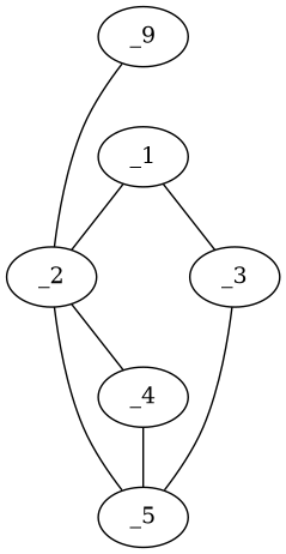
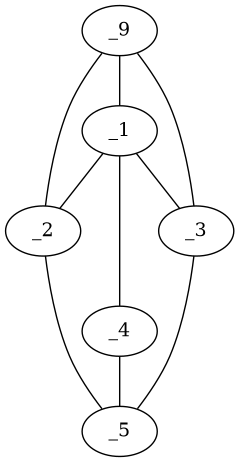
  graph {
    node [y=79]
    edge [valence=2]
    n1 [label=_9 x=39 y=6]
    _1 [x=82]
    _2 [x=84 y=2]
    _3 [x=85 y=119]
    _4 [x=88]
    _5 [x=102 y=75]
+   n1 -- _1
    n1 -- _2 [valence=1]
+   n1 -- _3 [valence=1]
    _1 -- _2
    _1 -- _3
-   _2 -- _4
+   _1 -- _4
    _2 -- _5 [valence=1]
    _3 -- _5 [valence=1]
    _4 -- _5
  }
